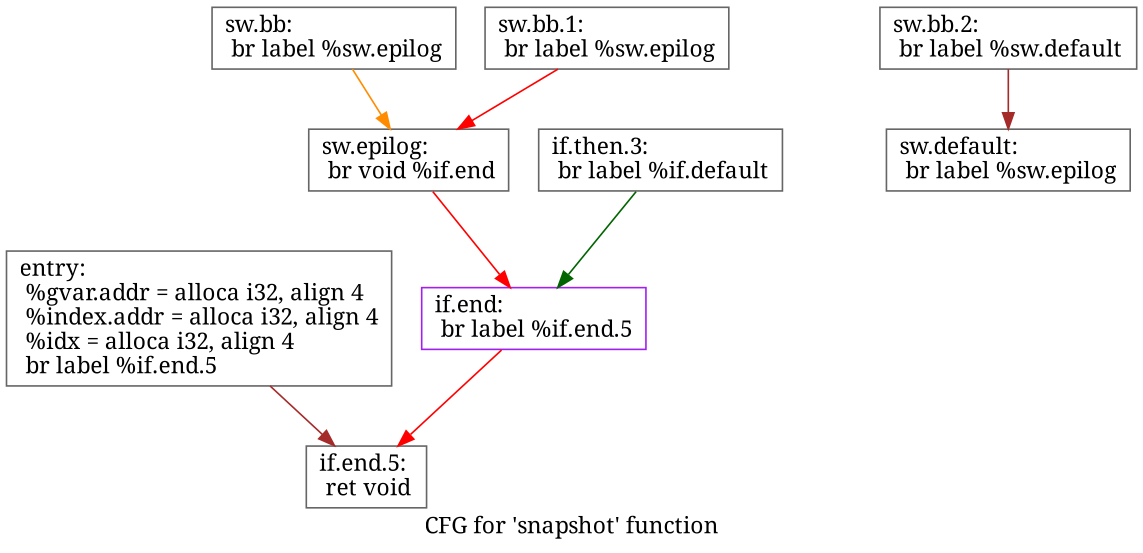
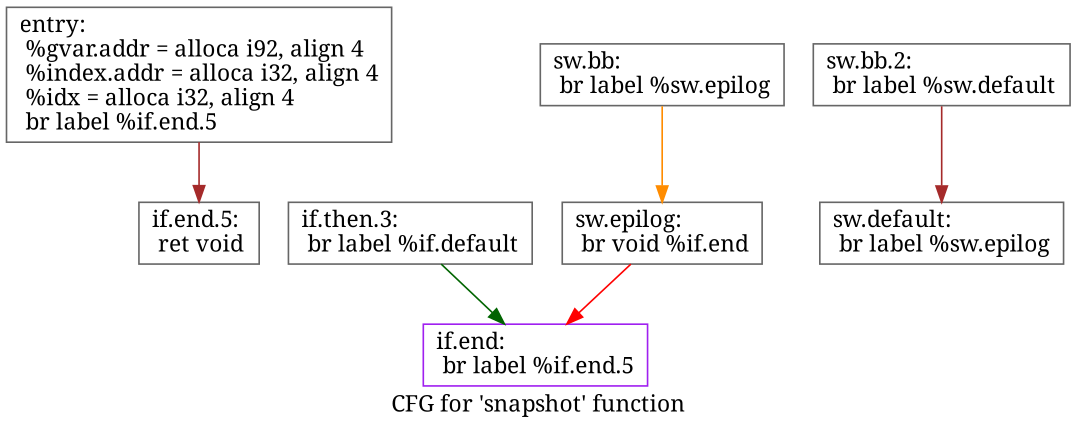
  digraph {
    fontname="Noto Serif"
    label="CFG for 'snapshot' function"
    node [color=gray40 fontname="Noto Serif" shape=record]
    edge [color=red fontname="Noto Serif"]
-   n1 [label="{entry:\l  %gvar.addr = alloca i32, align 4\l  %index.addr = alloca i32, align 4\l  %idx = alloca i32, align 4\l  br label %if.end.5\l}"]
+   n1 [label="{entry:\l  %gvar.addr = alloca i92, align 4\l  %index.addr = alloca i32, align 4\l  %idx = alloca i32, align 4\l  br label %if.end.5\l}"]
    n2 [label="{if.end.5:                                         \l  ret void\l}"]
    n3 [label="{sw.epilog:                                        \l  br void %if.end\l}"]
    n4 [color=purple label="{if.end:                                           \l  br label %if.end.5\l}"]
    n5 [label="{sw.bb:                                            \l  br label %sw.epilog\l}"]
-   n6 [label="{sw.bb.1:                                          \l  br label %sw.epilog\l}"]
    n7 [label="{sw.bb.2:                                          \l  br label %sw.default\l}"]
    n8 [label="{sw.default:                                       \l  br label %sw.epilog\l}"]
    n9 [label="{if.then.3:                                        \l  br label %if.default\l}"]
    n1 -> n2 [color=brown]
    n3 -> n4
-   n4 -> n2
    n5 -> n3 [color=darkorange]
-   n6 -> n3
    n7 -> n8 [color=brown]
    n9 -> n4 [color=darkgreen]
  }
